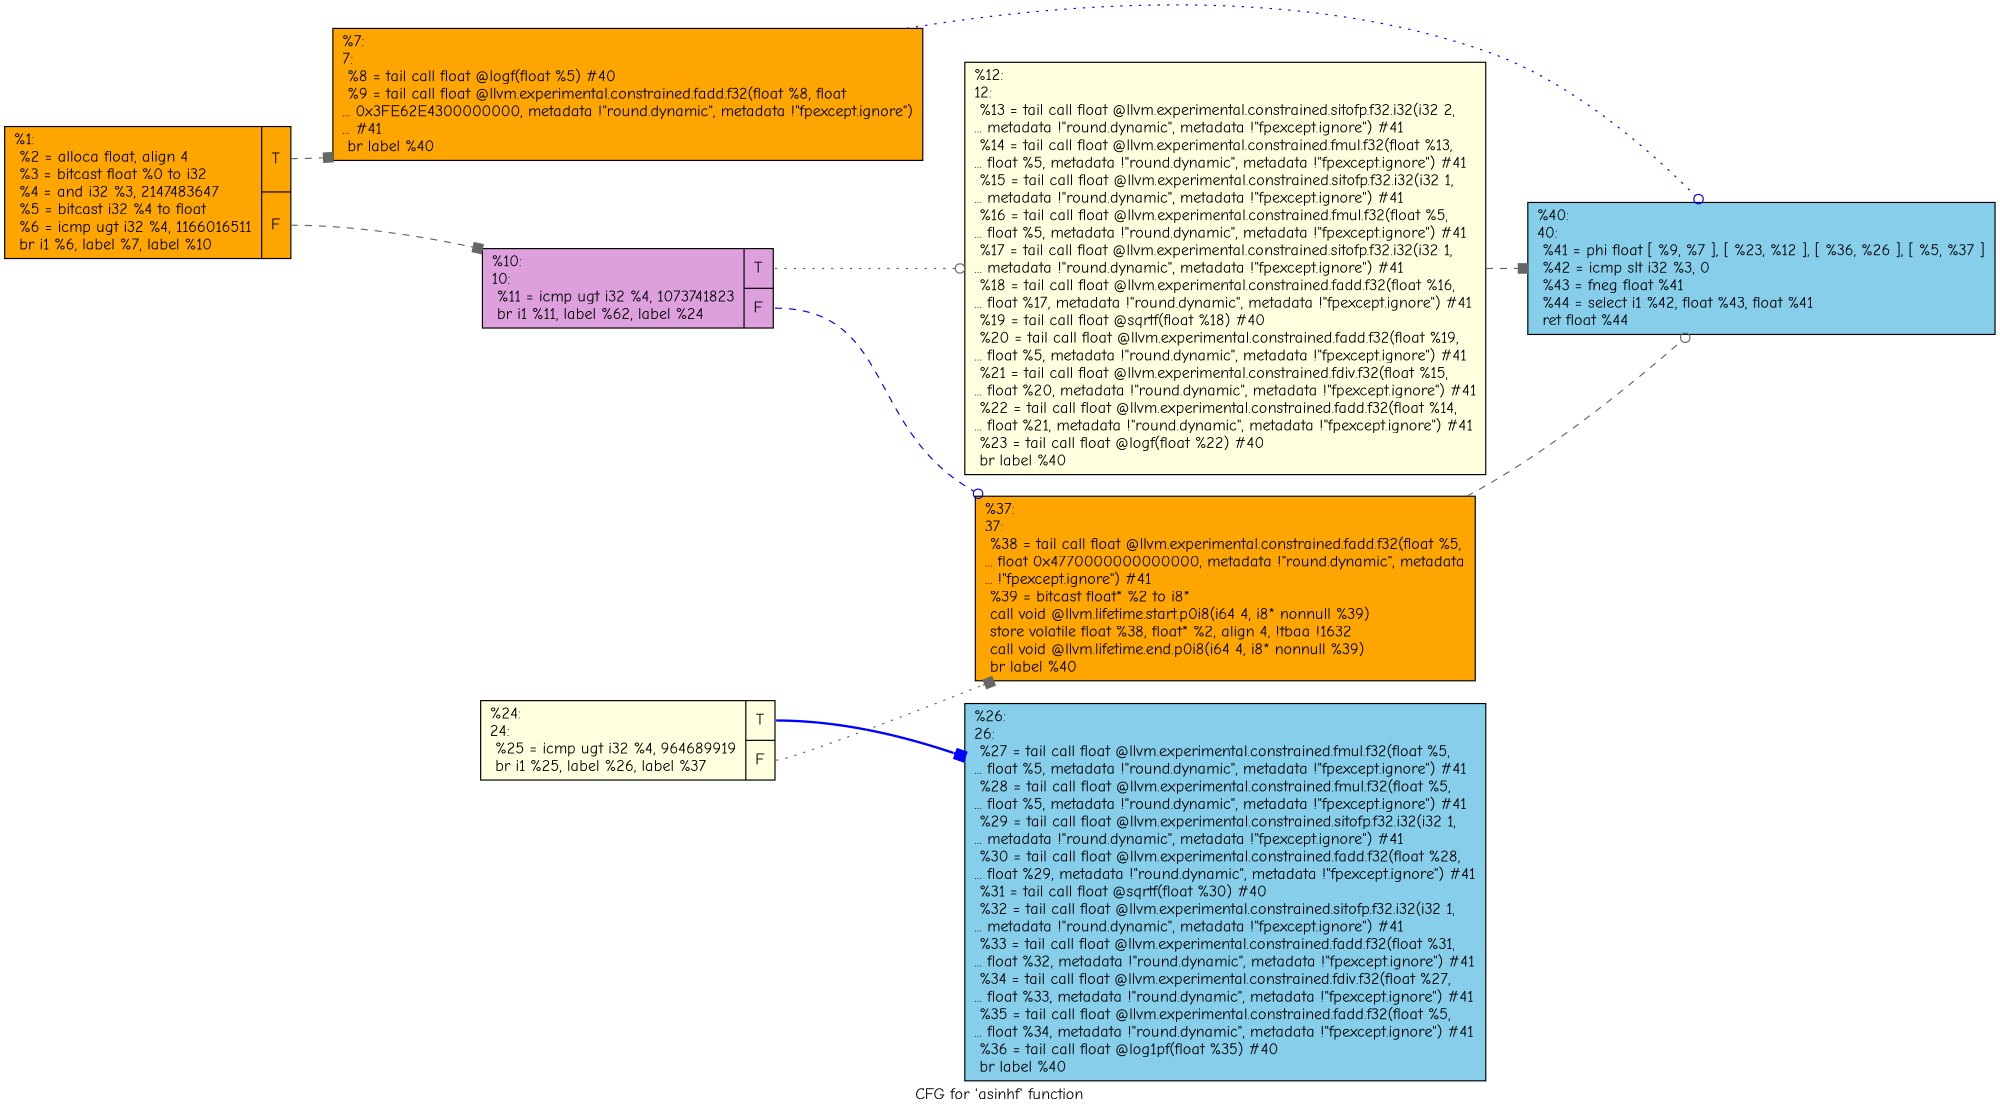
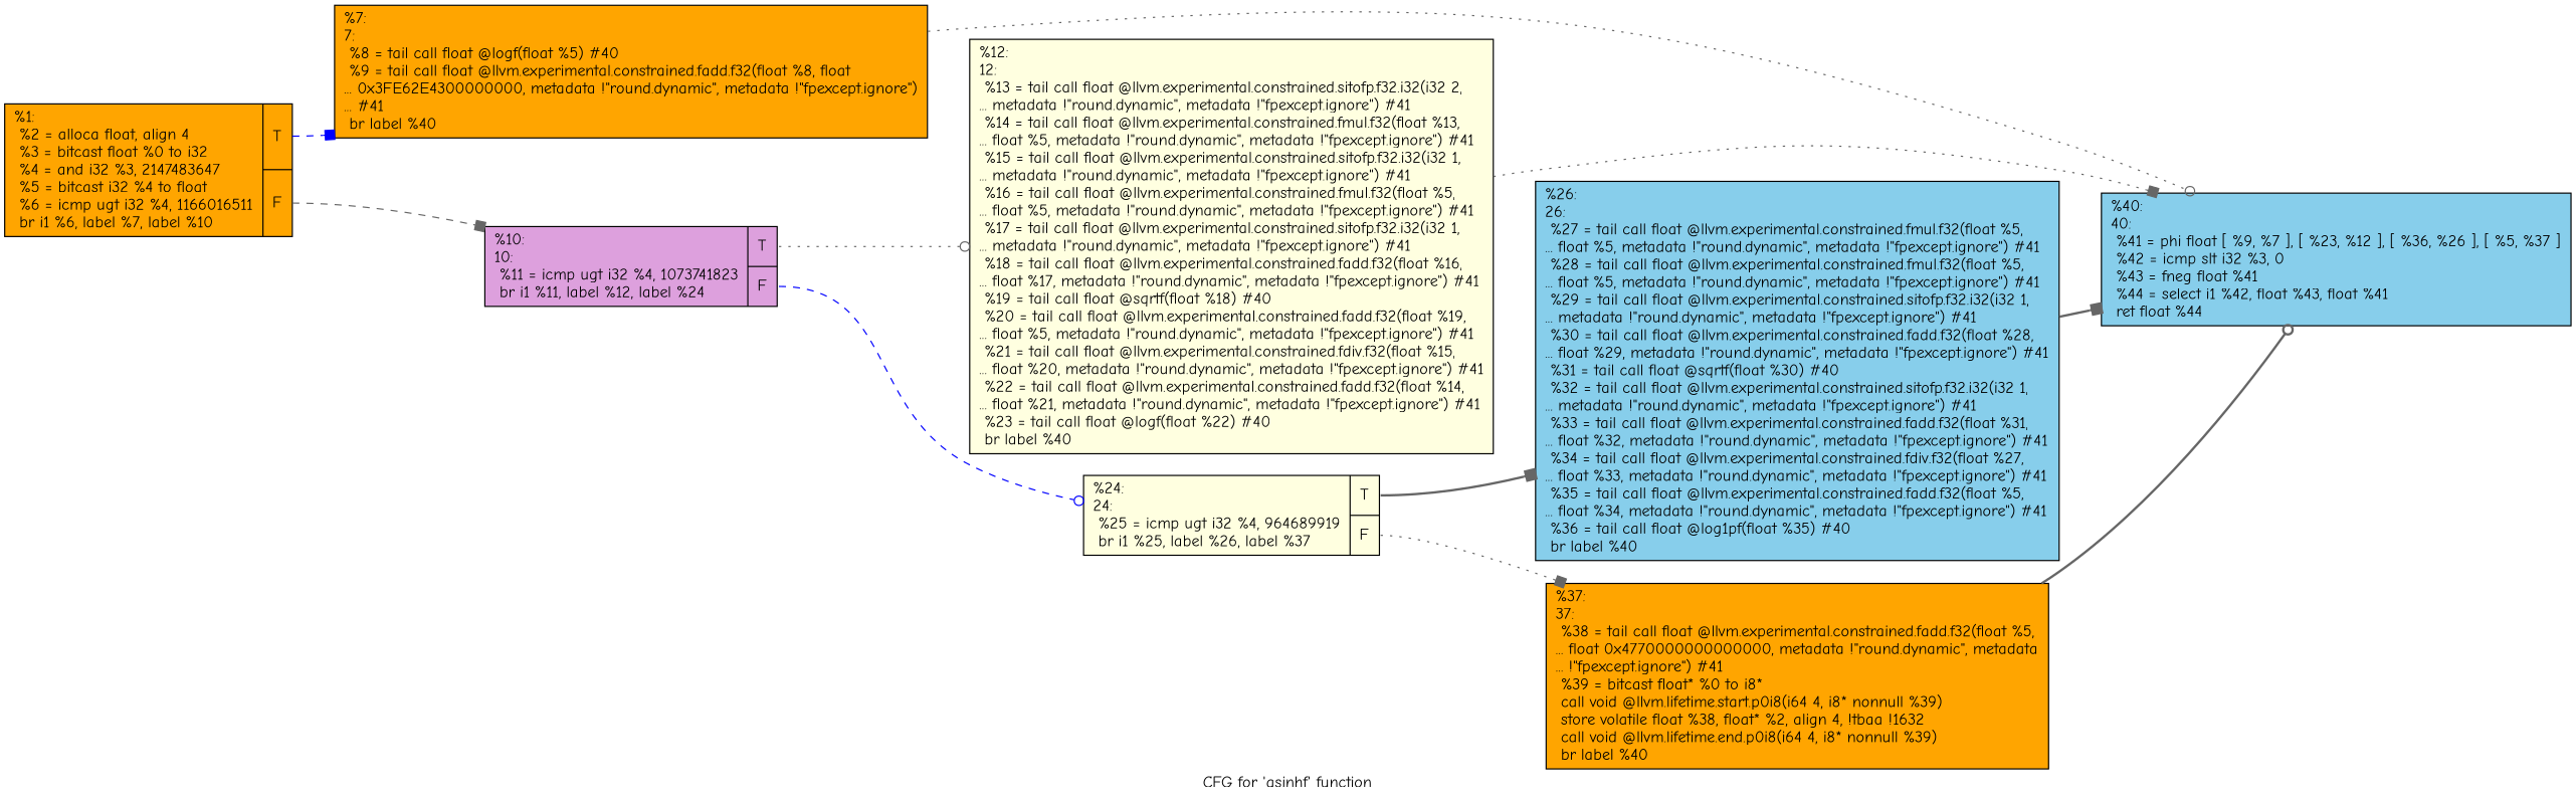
  digraph {
    fontname="Comic Neue"
    label="CFG for 'asinhf' function"
    rankdir=LR
    node [fillcolor=orange fontname="Comic Neue" shape=record style=filled]
    edge [arrowhead=box color=gray40 fontname="Comic Neue" style=dotted]
    n1 [label="{%1:\l  %2 = alloca float, align 4\l  %3 = bitcast float %0 to i32\l  %4 = and i32 %3, 2147483647\l  %5 = bitcast i32 %4 to float\l  %6 = icmp ugt i32 %4, 1166016511\l  br i1 %6, label %7, label %10\l|{<s0>T|<s1>F}}"]
    n2 [label="{%7:\l7:                                                \l  %8 = tail call float @logf(float %5) #40\l  %9 = tail call float @llvm.experimental.constrained.fadd.f32(float %8, float\l... 0x3FE62E4300000000, metadata !\"round.dynamic\", metadata !\"fpexcept.ignore\")\l... #41\l  br label %40\l}"]
-   n3 [fillcolor=plum label="{%10:\l10:                                               \l  %11 = icmp ugt i32 %4, 1073741823\l  br i1 %11, label %62, label %24\l|{<s0>T|<s1>F}}"]
+   n3 [fillcolor=plum label="{%10:\l10:                                               \l  %11 = icmp ugt i32 %4, 1073741823\l  br i1 %11, label %12, label %24\l|{<s0>T|<s1>F}}"]
    n4 [fillcolor=skyblue label="{%40:\l40:                                               \l  %41 = phi float [ %9, %7 ], [ %23, %12 ], [ %36, %26 ], [ %5, %37 ]\l  %42 = icmp slt i32 %3, 0\l  %43 = fneg float %41\l  %44 = select i1 %42, float %43, float %41\l  ret float %44\l}"]
    n5 [fillcolor=lightyellow label="{%12:\l12:                                               \l  %13 = tail call float @llvm.experimental.constrained.sitofp.f32.i32(i32 2,\l... metadata !\"round.dynamic\", metadata !\"fpexcept.ignore\") #41\l  %14 = tail call float @llvm.experimental.constrained.fmul.f32(float %13,\l... float %5, metadata !\"round.dynamic\", metadata !\"fpexcept.ignore\") #41\l  %15 = tail call float @llvm.experimental.constrained.sitofp.f32.i32(i32 1,\l... metadata !\"round.dynamic\", metadata !\"fpexcept.ignore\") #41\l  %16 = tail call float @llvm.experimental.constrained.fmul.f32(float %5,\l... float %5, metadata !\"round.dynamic\", metadata !\"fpexcept.ignore\") #41\l  %17 = tail call float @llvm.experimental.constrained.sitofp.f32.i32(i32 1,\l... metadata !\"round.dynamic\", metadata !\"fpexcept.ignore\") #41\l  %18 = tail call float @llvm.experimental.constrained.fadd.f32(float %16,\l... float %17, metadata !\"round.dynamic\", metadata !\"fpexcept.ignore\") #41\l  %19 = tail call float @sqrtf(float %18) #40\l  %20 = tail call float @llvm.experimental.constrained.fadd.f32(float %19,\l... float %5, metadata !\"round.dynamic\", metadata !\"fpexcept.ignore\") #41\l  %21 = tail call float @llvm.experimental.constrained.fdiv.f32(float %15,\l... float %20, metadata !\"round.dynamic\", metadata !\"fpexcept.ignore\") #41\l  %22 = tail call float @llvm.experimental.constrained.fadd.f32(float %14,\l... float %21, metadata !\"round.dynamic\", metadata !\"fpexcept.ignore\") #41\l  %23 = tail call float @logf(float %22) #40\l  br label %40\l}"]
    n6 [fillcolor=lightyellow label="{%24:\l24:                                               \l  %25 = icmp ugt i32 %4, 964689919\l  br i1 %25, label %26, label %37\l|{<s0>T|<s1>F}}"]
    n7 [fillcolor=skyblue label="{%26:\l26:                                               \l  %27 = tail call float @llvm.experimental.constrained.fmul.f32(float %5,\l... float %5, metadata !\"round.dynamic\", metadata !\"fpexcept.ignore\") #41\l  %28 = tail call float @llvm.experimental.constrained.fmul.f32(float %5,\l... float %5, metadata !\"round.dynamic\", metadata !\"fpexcept.ignore\") #41\l  %29 = tail call float @llvm.experimental.constrained.sitofp.f32.i32(i32 1,\l... metadata !\"round.dynamic\", metadata !\"fpexcept.ignore\") #41\l  %30 = tail call float @llvm.experimental.constrained.fadd.f32(float %28,\l... float %29, metadata !\"round.dynamic\", metadata !\"fpexcept.ignore\") #41\l  %31 = tail call float @sqrtf(float %30) #40\l  %32 = tail call float @llvm.experimental.constrained.sitofp.f32.i32(i32 1,\l... metadata !\"round.dynamic\", metadata !\"fpexcept.ignore\") #41\l  %33 = tail call float @llvm.experimental.constrained.fadd.f32(float %31,\l... float %32, metadata !\"round.dynamic\", metadata !\"fpexcept.ignore\") #41\l  %34 = tail call float @llvm.experimental.constrained.fdiv.f32(float %27,\l... float %33, metadata !\"round.dynamic\", metadata !\"fpexcept.ignore\") #41\l  %35 = tail call float @llvm.experimental.constrained.fadd.f32(float %5,\l... float %34, metadata !\"round.dynamic\", metadata !\"fpexcept.ignore\") #41\l  %36 = tail call float @log1pf(float %35) #40\l  br label %40\l}"]
-   n8 [label="{%37:\l37:                                               \l  %38 = tail call float @llvm.experimental.constrained.fadd.f32(float %5,\l... float 0x4770000000000000, metadata !\"round.dynamic\", metadata\l... !\"fpexcept.ignore\") #41\l  %39 = bitcast float* %2 to i8*\l  call void @llvm.lifetime.start.p0i8(i64 4, i8* nonnull %39)\l  store volatile float %38, float* %2, align 4, !tbaa !1632\l  call void @llvm.lifetime.end.p0i8(i64 4, i8* nonnull %39)\l  br label %40\l}"]
-   n1 -> n2 [style=dashed tailport=s0]
+   n8 [label="{%37:\l37:                                               \l  %38 = tail call float @llvm.experimental.constrained.fadd.f32(float %5,\l... float 0x4770000000000000, metadata !\"round.dynamic\", metadata\l... !\"fpexcept.ignore\") #41\l  %39 = bitcast float* %0 to i8*\l  call void @llvm.lifetime.start.p0i8(i64 4, i8* nonnull %39)\l  store volatile float %38, float* %2, align 4, !tbaa !1632\l  call void @llvm.lifetime.end.p0i8(i64 4, i8* nonnull %39)\l  br label %40\l}"]
+   n1 -> n2 [color=blue style=dashed tailport=s0]
    n1 -> n3 [style=dashed tailport=s1]
-   n2 -> n4 [arrowhead=odot color=blue]
+   n2 -> n4 [arrowhead=odot]
    n3 -> n5 [arrowhead=odot tailport=s0]
-   n3 -> n8 [arrowhead=odot color=blue style=dashed tailport=s1]
-   n5 -> n4 [style=dashed]
-   n6 -> n7 [color=blue style=bold tailport=s0]
+   n3 -> n6 [arrowhead=odot color=blue style=dashed tailport=s1]
+   n5 -> n4
+   n6 -> n7 [style=bold tailport=s0]
    n6 -> n8 [tailport=s1]
-   n8 -> n4 [arrowhead=odot style=dashed]
+   n7 -> n4 [style=bold]
+   n8 -> n4 [arrowhead=odot style=bold]
  }
